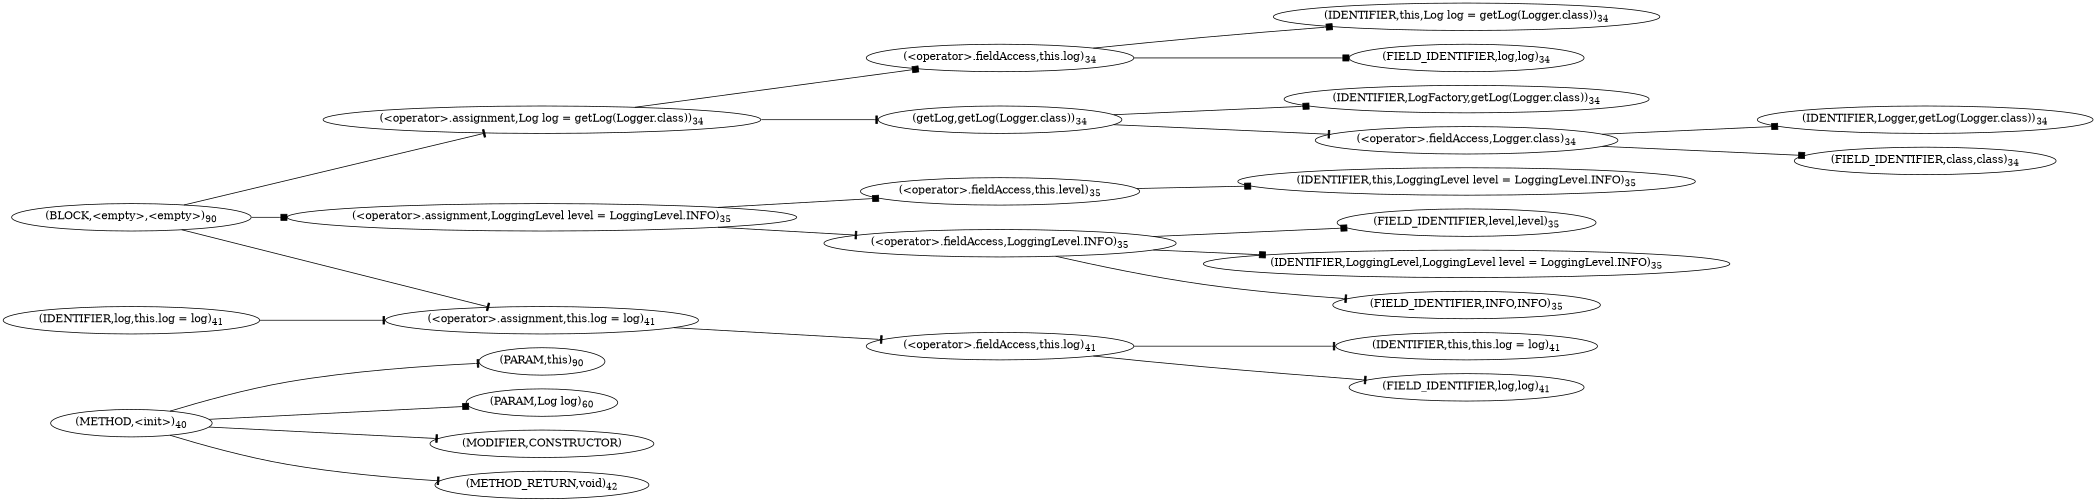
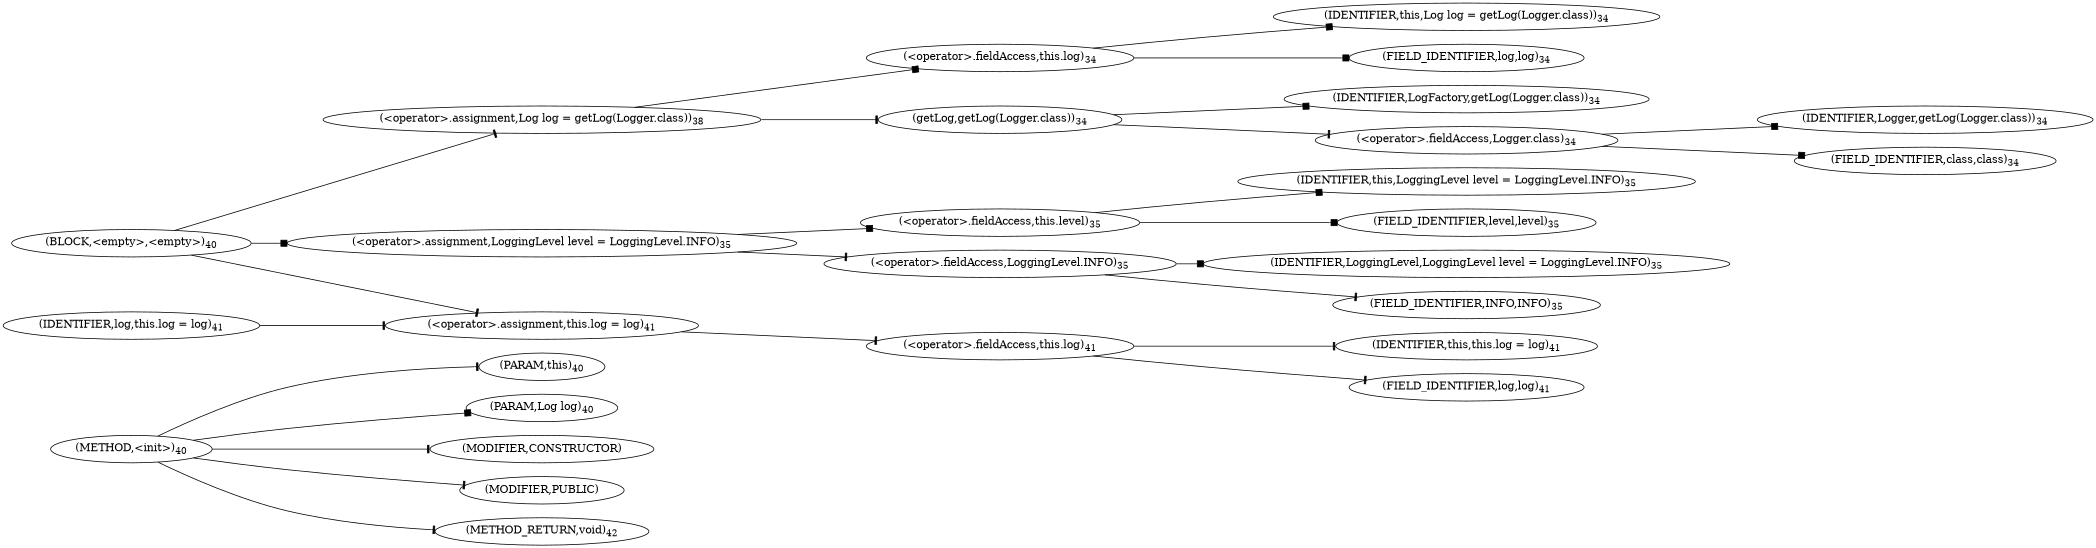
  digraph {
    rankdir=LR
    edge [arrowhead=tee]
    n1 [label=<(METHOD,&lt;init&gt;)<SUB>40</SUB>>]
-   n2 [label=<(PARAM,this)<SUB>90</SUB>>]
-   n3 [label=<(PARAM,Log log)<SUB>60</SUB>>]
+   n2 [label=<(PARAM,this)<SUB>40</SUB>>]
+   n3 [label=<(PARAM,Log log)<SUB>40</SUB>>]
    n4 [label=<(MODIFIER,CONSTRUCTOR)>]
+   n5 [label=<(MODIFIER,PUBLIC)>]
    n6 [label=<(METHOD_RETURN,void)<SUB>42</SUB>>]
-   n7 [label=<(BLOCK,&lt;empty&gt;,&lt;empty&gt;)<SUB>90</SUB>>]
-   n8 [label=<(&lt;operator&gt;.assignment,Log log = getLog(Logger.class))<SUB>34</SUB>>]
+   n7 [label=<(BLOCK,&lt;empty&gt;,&lt;empty&gt;)<SUB>40</SUB>>]
+   n8 [label=<(&lt;operator&gt;.assignment,Log log = getLog(Logger.class))<SUB>38</SUB>>]
    n9 [label=<(&lt;operator&gt;.assignment,LoggingLevel level = LoggingLevel.INFO)<SUB>35</SUB>>]
    n10 [label=<(&lt;operator&gt;.assignment,this.log = log)<SUB>41</SUB>>]
    n11 [label=<(&lt;operator&gt;.fieldAccess,this.log)<SUB>34</SUB>>]
    n12 [label=<(getLog,getLog(Logger.class))<SUB>34</SUB>>]
    n13 [label=<(&lt;operator&gt;.fieldAccess,this.level)<SUB>35</SUB>>]
    n14 [label=<(&lt;operator&gt;.fieldAccess,LoggingLevel.INFO)<SUB>35</SUB>>]
    n15 [label=<(&lt;operator&gt;.fieldAccess,this.log)<SUB>41</SUB>>]
    n16 [label=<(IDENTIFIER,this,Log log = getLog(Logger.class))<SUB>34</SUB>>]
    n17 [label=<(FIELD_IDENTIFIER,log,log)<SUB>34</SUB>>]
    n18 [label=<(IDENTIFIER,LogFactory,getLog(Logger.class))<SUB>34</SUB>>]
    n19 [label=<(&lt;operator&gt;.fieldAccess,Logger.class)<SUB>34</SUB>>]
    n20 [label=<(IDENTIFIER,Logger,getLog(Logger.class))<SUB>34</SUB>>]
    n21 [label=<(FIELD_IDENTIFIER,class,class)<SUB>34</SUB>>]
    n22 [label=<(IDENTIFIER,this,LoggingLevel level = LoggingLevel.INFO)<SUB>35</SUB>>]
    n23 [label=<(FIELD_IDENTIFIER,level,level)<SUB>35</SUB>>]
    n24 [label=<(IDENTIFIER,LoggingLevel,LoggingLevel level = LoggingLevel.INFO)<SUB>35</SUB>>]
    n25 [label=<(FIELD_IDENTIFIER,INFO,INFO)<SUB>35</SUB>>]
    n26 [label=<(IDENTIFIER,this,this.log = log)<SUB>41</SUB>>]
    n27 [label=<(FIELD_IDENTIFIER,log,log)<SUB>41</SUB>>]
    n28 [label=<(IDENTIFIER,log,this.log = log)<SUB>41</SUB>>]
    n1 -> n2
    n1 -> n3 [arrowhead=box]
    n1 -> n4
+   n1 -> n5
    n1 -> n6
    n7 -> n8
    n7 -> n9 [arrowhead=box]
    n7 -> n10
    n8 -> n11 [arrowhead=box]
    n8 -> n12
    n9 -> n13 [arrowhead=box]
    n9 -> n14
    n10 -> n15
    n11 -> n16 [arrowhead=box]
    n11 -> n17 [arrowhead=box]
    n12 -> n18 [arrowhead=box]
    n12 -> n19
    n13 -> n22 [arrowhead=box]
-   n14 -> n23 [arrowhead=box]
+   n13 -> n23 [arrowhead=box]
    n14 -> n24 [arrowhead=box]
    n14 -> n25
    n15 -> n26
    n15 -> n27
    n19 -> n20 [arrowhead=box]
    n19 -> n21 [arrowhead=box]
    n28 -> n10
  }
